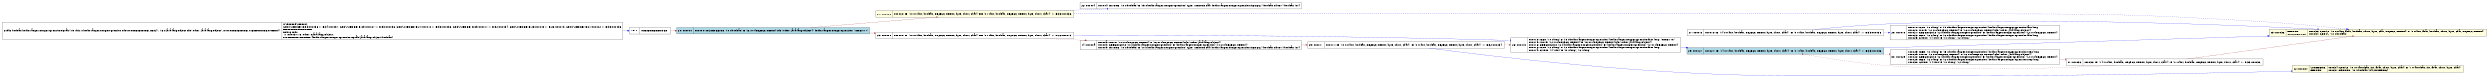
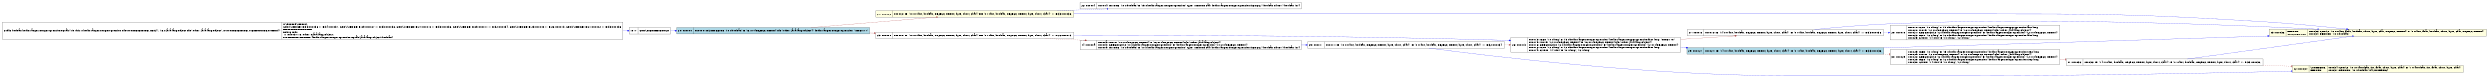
  digraph {
    rankdir=LR
    node [fillcolor=white shape=record style=filled]
    edge [arrowhead=diamond color=blue]
-   n1 [label="{18\:\ ?|MTH_ENTER_BLOCK\l}"]
+   n1 [label="{18\:\ ?|CONST_ENTER_BLOCK\l}"]
    n2 [fillcolor=lightblue label="{20\:\ 0x0000|0x0000: INSTANCE_OF  (r0 I:boolean) = (r6 I:??[OBJECT, ARRAY] A[D('other' java.lang.Object)]) kotlin.ranges.LongProgression  (LINE:177)\l}"]
    n3 [fillcolor=lightyellow label="{21\:\ 0x0002|0x0002: IF  (r0 I:??[int, boolean, OBJECT, ARRAY, byte, short, char]) == (0 ??[int, boolean, OBJECT, ARRAY, byte, short, char])  \-\> B:33:0x0036 \l}"]
    n4 [label="{23\:\ 0x0008|0x0008: IF  (r0 I:??[int, boolean, OBJECT, ARRAY, byte, short, char]) == (0 ??[int, boolean, OBJECT, ARRAY, byte, short, char])  \-\> B:26:0x0013 \l}"]
    n5 [label="{22\:\ 0x0004|0x0004: INVOKE  (r0 I:boolean) = (r5 I:kotlin.ranges.LongProgression) type: VIRTUAL call: kotlin.ranges.LongProgression.isEmpty():boolean A[MD:():boolean (m)]\l}"]
-   n6 [fillcolor=lightyellow label="{33\:\ 0x0036|RETURN\lORIG_RETURN\l|0x0036: CONST  (r0 I:??[int, float, boolean, short, byte, char, OBJECT, ARRAY]) = (0 ??[int, float, boolean, short, byte, char, OBJECT, ARRAY]) \l0x0037: CROSS  (r0 I:boolean) \l}"]
+   n6 [fillcolor=lightyellow label="{33\:\ 0x0036|RETURN\lORIG_RETURN\l|0x0036: CONST  (r0 I:??[int, float, boolean, short, byte, char, OBJECT, ARRAY]) = (0 ??[int, float, boolean, short, byte, char, OBJECT, ARRAY]) \l0x0037: RETURN  (r0 I:boolean) \l}"]
    n7 [label="{24\:\ 0x000a|0x000a: MOVE  (r0 I:??[OBJECT, ARRAY]) = (r6 I:??[OBJECT, ARRAY] A[D('other' java.lang.Object)]) \l0x000b: CHECK_CAST (r0 I:kotlin.ranges.LongProgression) = (kotlin.ranges.LongProgression) (r0 I:??[OBJECT, ARRAY]) \l0x000d: INVOKE  (r0 I:boolean) = (r0 I:kotlin.ranges.LongProgression) type: VIRTUAL call: kotlin.ranges.LongProgression.isEmpty():boolean A[MD:():boolean (m)]\l}"]
    n8 [label="{26\:\ 0x0013|0x0013: IGET  (r0 I:long) = (r5 I:kotlin.ranges.LongProgression) kotlin.ranges.LongProgression.first long  (LINE:178)\l0x0015: MOVE  (r2 I:??[OBJECT, ARRAY]) = (r6 I:??[OBJECT, ARRAY] A[D('other' java.lang.Object)]) \l0x0016: CHECK_CAST (r2 I:kotlin.ranges.LongProgression) = (kotlin.ranges.LongProgression) (r2 I:??[OBJECT, ARRAY]) \l0x0018: IGET  (r2 I:long) = (r2 I:kotlin.ranges.LongProgression) kotlin.ranges.LongProgression.first long \l0x001a: CMP_L  (r4 I:int) = (r0 I:long), (r2 I:long) \l}"]
    n9 [label="{25\:\ 0x0011|0x0011: IF  (r0 I:??[int, boolean, OBJECT, ARRAY, byte, short, char]) != (0 ??[int, boolean, OBJECT, ARRAY, byte, short, char])  \-\> B:32:0x0034 \l}"]
    n10 [label="{27\:\ 0x001c|0x001c: IF  (r4 I:??[int, boolean, OBJECT, ARRAY, byte, short, char]) != (0 ??[int, boolean, OBJECT, ARRAY, byte, short, char])  \-\> B:33:0x0036 \l}"]
    n11 [fillcolor=lightblue label="{29\:\ 0x0027|0x0027: IF  (r4 I:??[int, boolean, OBJECT, ARRAY, byte, short, char]) != (0 ??[int, boolean, OBJECT, ARRAY, byte, short, char])  \-\> B:33:0x0036 \l}"]
    n12 [fillcolor=lightyellow label="{32\:\ 0x0034|SYNTHETIC\lRETURN\l|0x0034: CONST  (r0 I:??[boolean, int, float, short, byte, char]) = (1 ??[boolean, int, float, short, byte, char]) \l0x0037: RETURN  (r0 I:boolean) A[SYNTHETIC]\l}"]
    n13 [label="{28\:\ 0x001e|0x001e: IGET  (r0 I:long) = (r5 I:kotlin.ranges.LongProgression) kotlin.ranges.LongProgression.last long \l0x0020: MOVE  (r2 I:??[OBJECT, ARRAY]) = (r6 I:??[OBJECT, ARRAY] A[D('other' java.lang.Object)]) \l0x0021: CHECK_CAST (r2 I:kotlin.ranges.LongProgression) = (kotlin.ranges.LongProgression) (r2 I:??[OBJECT, ARRAY]) \l0x0023: IGET  (r2 I:long) = (r2 I:kotlin.ranges.LongProgression) kotlin.ranges.LongProgression.last long \l0x0025: CMP_L  (r4 I:int) = (r0 I:long), (r2 I:long) \l}"]
    n14 [label="{30\:\ 0x0029|0x0029: IGET  (r0 I:long) = (r5 I:kotlin.ranges.LongProgression) kotlin.ranges.LongProgression.step long \l0x002b: MOVE  (r2 I:??[OBJECT, ARRAY]) = (r6 I:??[OBJECT, ARRAY] A[D('other' java.lang.Object)]) \l0x002c: CHECK_CAST (r2 I:kotlin.ranges.LongProgression) = (kotlin.ranges.LongProgression) (r2 I:??[OBJECT, ARRAY]) \l0x002e: IGET  (r2 I:long) = (r2 I:kotlin.ranges.LongProgression) kotlin.ranges.LongProgression.step long \l0x0030: CMP_L  (r4 I:int) = (r0 I:long), (r2 I:long) \l}"]
    n15 [label="{31\:\ 0x0032|0x0032: IF  (r4 I:??[int, boolean, OBJECT, ARRAY, byte, short, char]) != (0 ??[int, boolean, OBJECT, ARRAY, byte, short, char])  \-\> B:33:0x0036 \l}"]
    n16 [label="{public boolean kotlin.ranges.LongProgression.equals((r5 'this' I:kotlin.ranges.LongProgression A[IMMUTABLE_TYPE, THIS]), (r6 I:java.lang.Object A[D('other' java.lang.Object), IMMUTABLE_TYPE, METHOD_ARGUMENT]))  | USE_LINES_HINTS\lCROSS_EDGE: B:33:0x0036 \-\> B:34:0x0037, CROSS_EDGE: B:29:0x0027 \-\> B:33:0x0036, CROSS_EDGE: B:27:0x001c \-\> B:33:0x0036, CROSS_EDGE: B:25:0x0011 \-\> B:32:0x0034, CROSS_EDGE: B:23:0x0008 \-\> B:26:0x0013, CROSS_EDGE: B:21:0x0002 \-\> B:33:0x0036\lINLINE_NOT_NEEDED\lDebug Info:\l  \-1 \-0x0037: r6 'other' Ljava\/lang\/Object;\lMETHOD_OVERRIDE: [kotlin.ranges.LongProgression.equals(java.lang.Object):boolean]\l}"]
-   n1 -> n2 [color=brown]
+   n1 -> n2
    n2 -> n3 [arrowhead=tee color=brown]
    n2 -> n4 [arrowhead=normal color=brown]
    n3 -> n5 [arrowhead=tee style=dashed]
-   n3 -> n6 [style=dashed]
+   n3 -> n6
    n4 -> n7 [color=brown style=dashed]
-   n4 -> n8 [arrowhead=tee]
-   n7 -> n9 [arrowhead=normal color=brown]
+   n4 -> n8
+   n7 -> n9 [arrowhead=normal]
+   n8 -> n10 [color=brown]
    n8 -> n11
    n9 -> n8 [arrowhead=normal color=brown style=dashed]
    n9 -> n12 [arrowhead=tee]
    n10 -> n6 [arrowhead=tee]
    n10 -> n13 [arrowhead=normal style=dashed]
    n11 -> n6
    n11 -> n14 [arrowhead=tee color=brown style=dashed]
    n14 -> n15 [arrowhead=tee color=brown]
-   n15 -> n6 [arrowhead=tee color=brown]
-   n15 -> n11 [arrowhead=tee color=brown style=dashed]
+   n15 -> n6 [arrowhead=tee]
+   n15 -> n12 [arrowhead=tee color=brown style=dashed]
    n16 -> n1
  }
